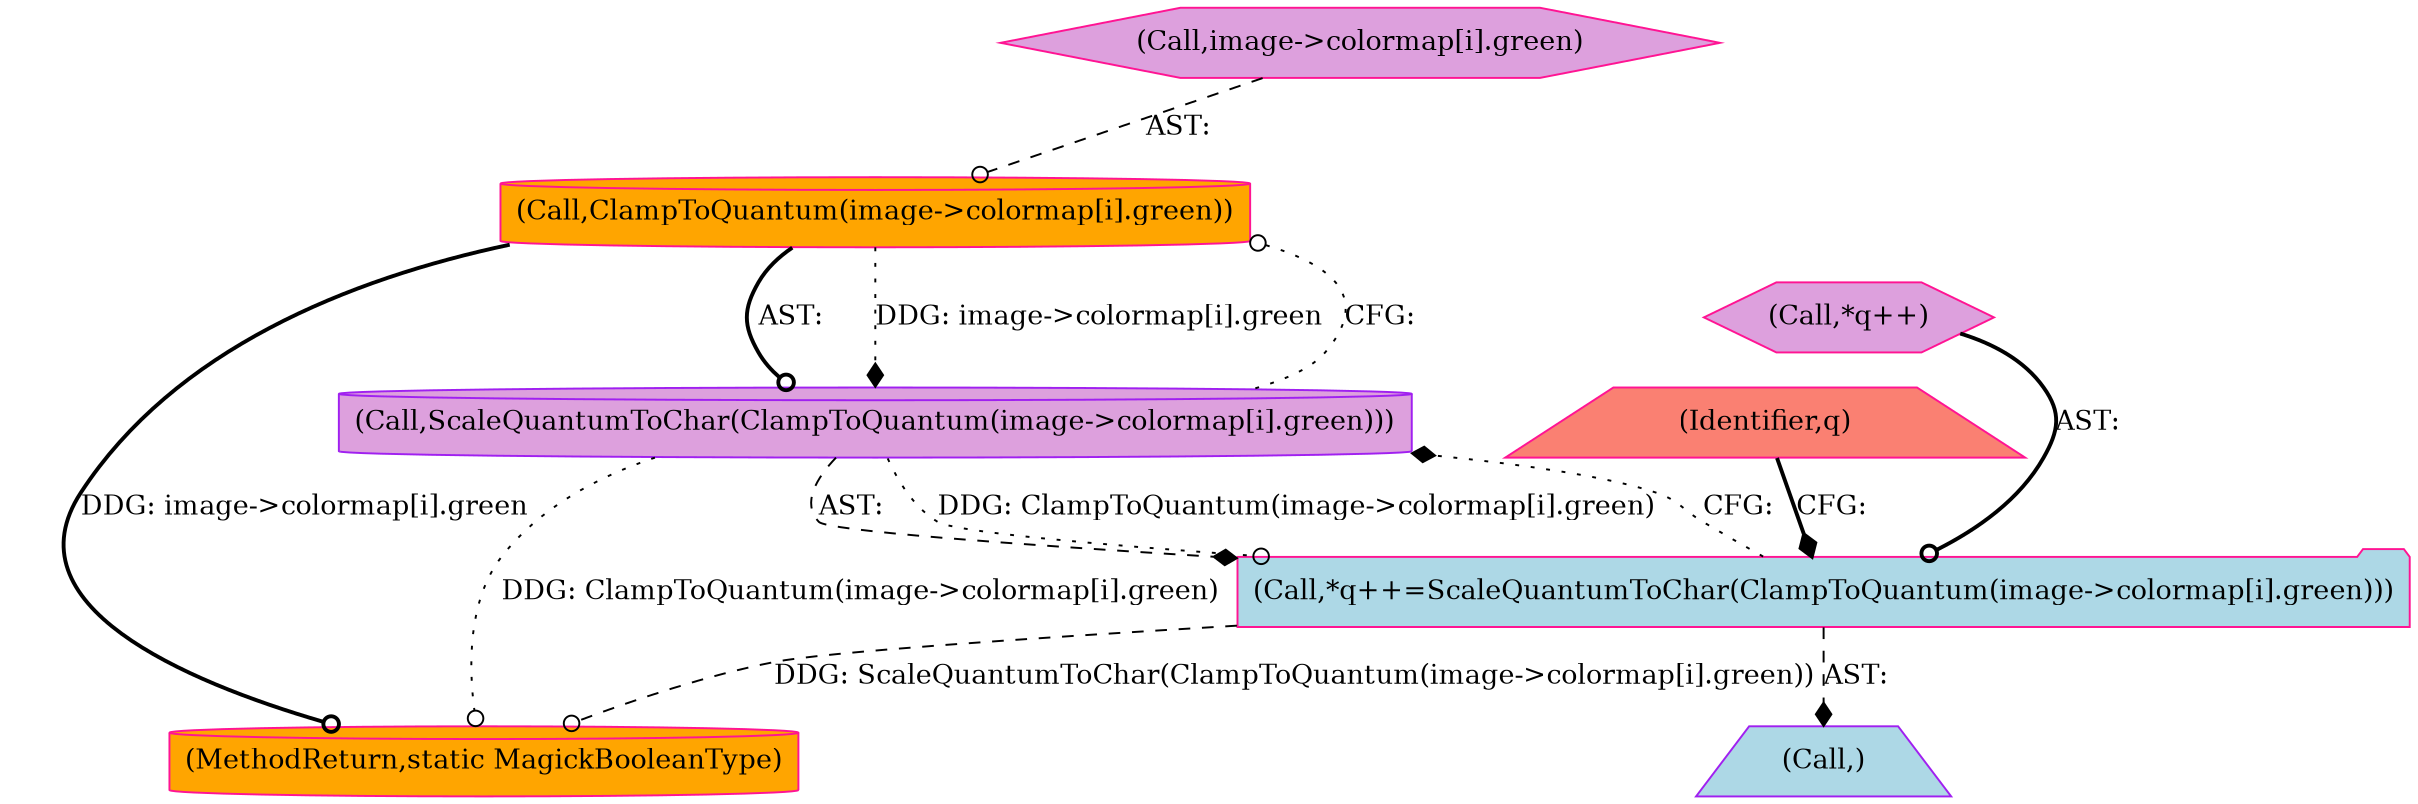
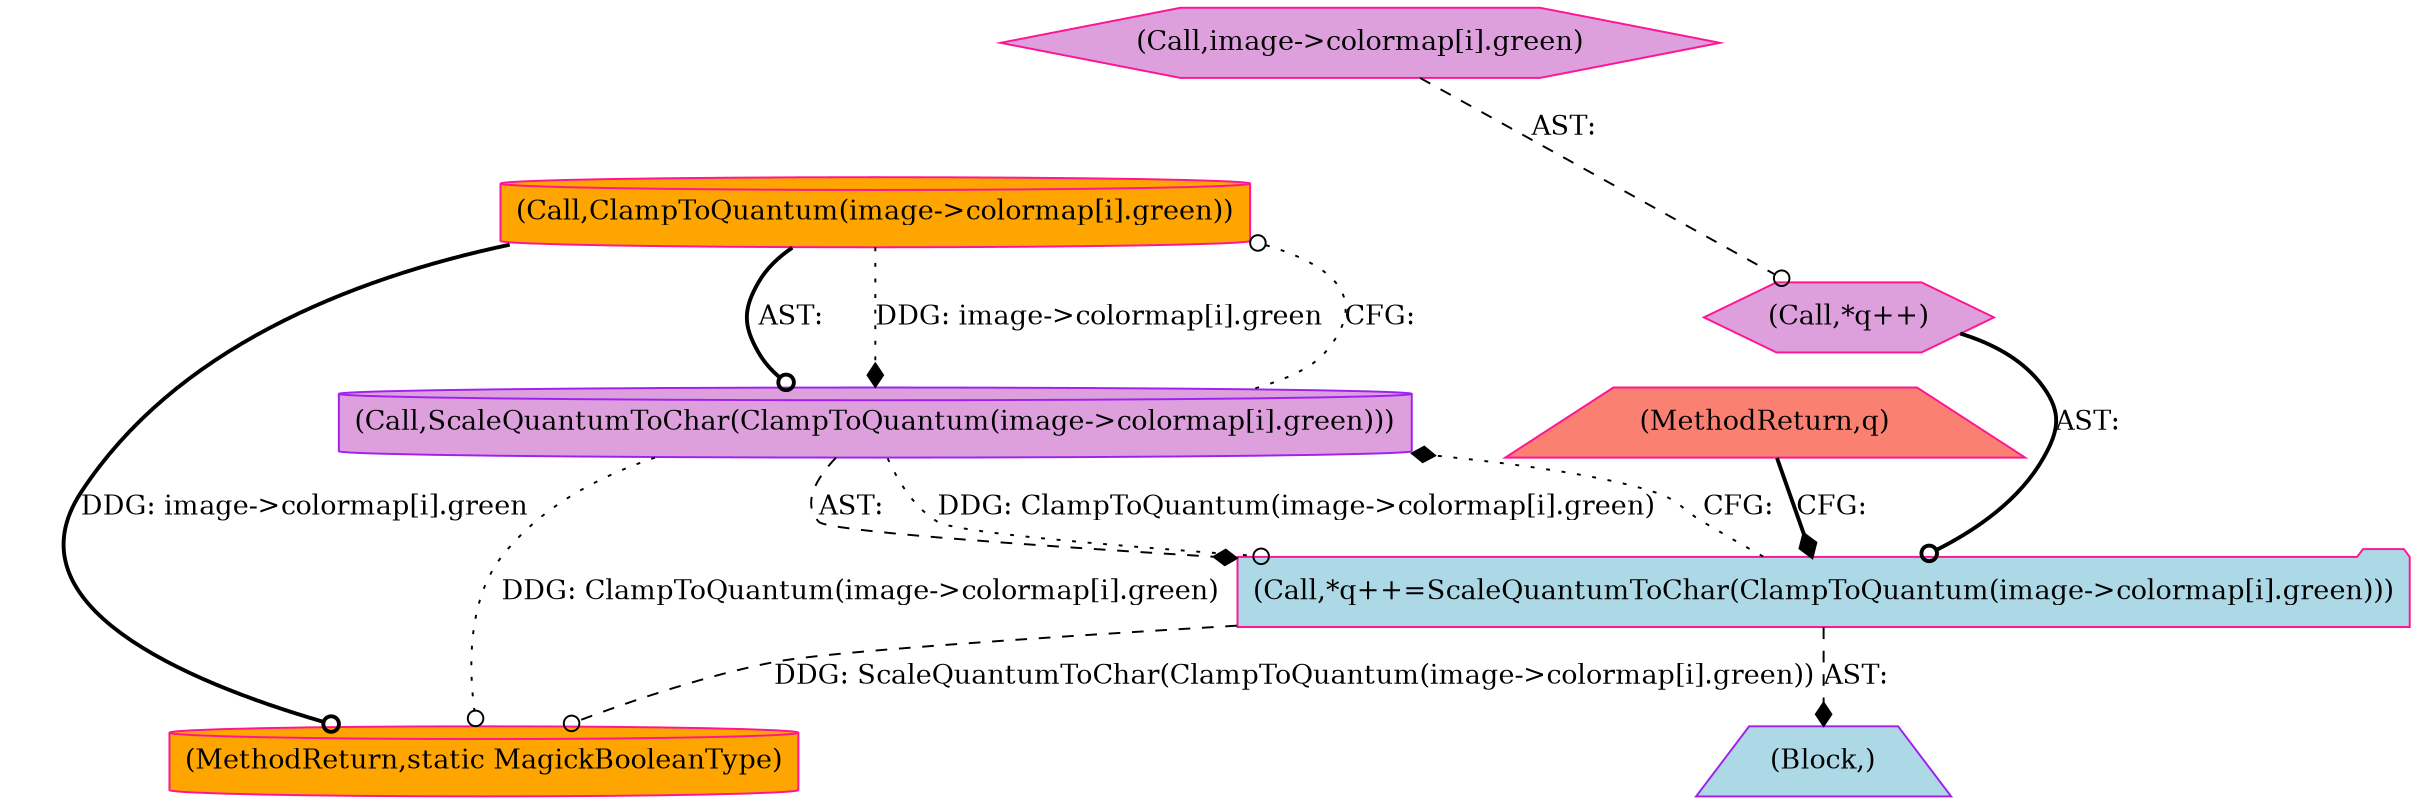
  digraph {
    node [color=deeppink fillcolor=plum shape=cylinder style=filled]
    edge [arrowhead=odot style=dotted]
    n1 [fillcolor=orange label="(Call,ClampToQuantum(image->colormap[i].green))"]
    n2 [color=purple label="(Call,ScaleQuantumToChar(ClampToQuantum(image->colormap[i].green)))"]
    n3 [fillcolor=orange label="(MethodReturn,static MagickBooleanType)"]
    n4 [fillcolor=lightblue label="(Call,*q++=ScaleQuantumToChar(ClampToQuantum(image->colormap[i].green)))" shape=folder]
    n5 [label="(Call,image->colormap[i].green)" shape=hexagon]
-   n6 [color=purple fillcolor=lightblue label="(Call,)" shape=trapezium]
-   n7 [fillcolor=salmon label="(Identifier,q)" shape=trapezium]
+   n6 [color=purple fillcolor=lightblue label="(Block,)" shape=trapezium]
+   n7 [fillcolor=salmon label="(MethodReturn,q)" shape=trapezium]
    n8 [label="(Call,*q++)" shape=hexagon]
    n1 -> n2 [label="AST: " style=bold]
    n1 -> n2 [arrowhead=diamond label="DDG: image->colormap[i].green"]
    n1 -> n3 [label="DDG: image->colormap[i].green" style=bold]
    n2 -> n1 [label="CFG: "]
    n2 -> n3 [label="DDG: ClampToQuantum(image->colormap[i].green)"]
    n2 -> n4 [arrowhead=diamond label="AST: " style=dashed]
    n2 -> n4 [label="DDG: ClampToQuantum(image->colormap[i].green)"]
    n4 -> n2 [arrowhead=diamond label="CFG: "]
    n4 -> n3 [label="DDG: ScaleQuantumToChar(ClampToQuantum(image->colormap[i].green))" style=dashed]
    n4 -> n6 [arrowhead=diamond label="AST: " style=dashed]
-   n5 -> n1 [label="AST: " style=dashed]
+   n5 -> n8 [label="AST: " style=dashed]
    n7 -> n4 [arrowhead=diamond label="CFG: " style=bold]
    n8 -> n4 [label="AST: " style=bold]
  }
